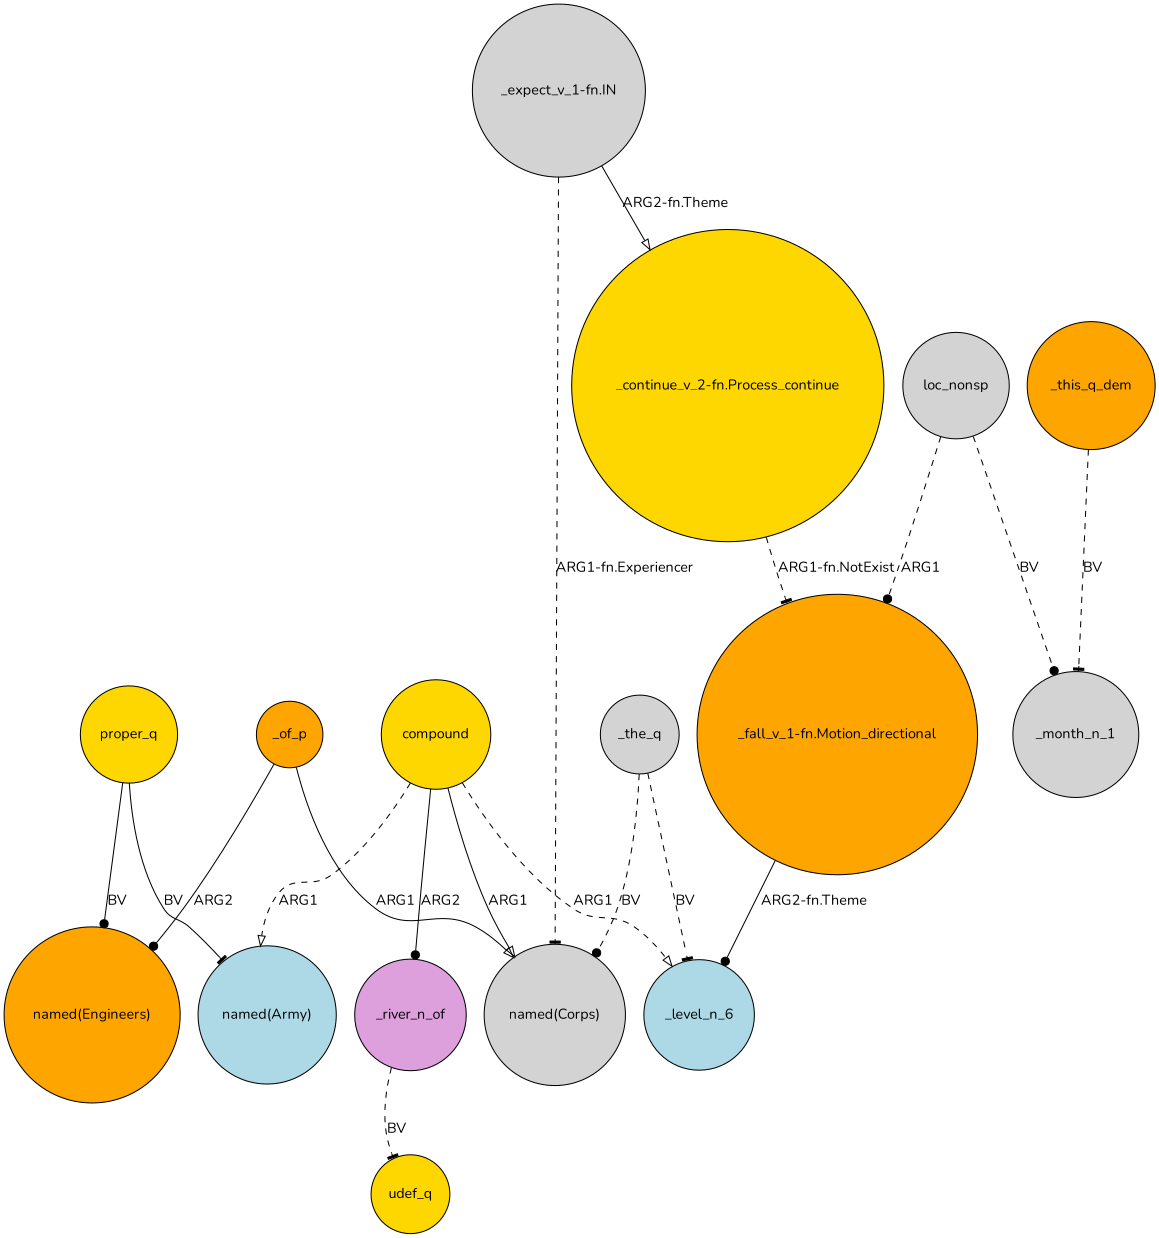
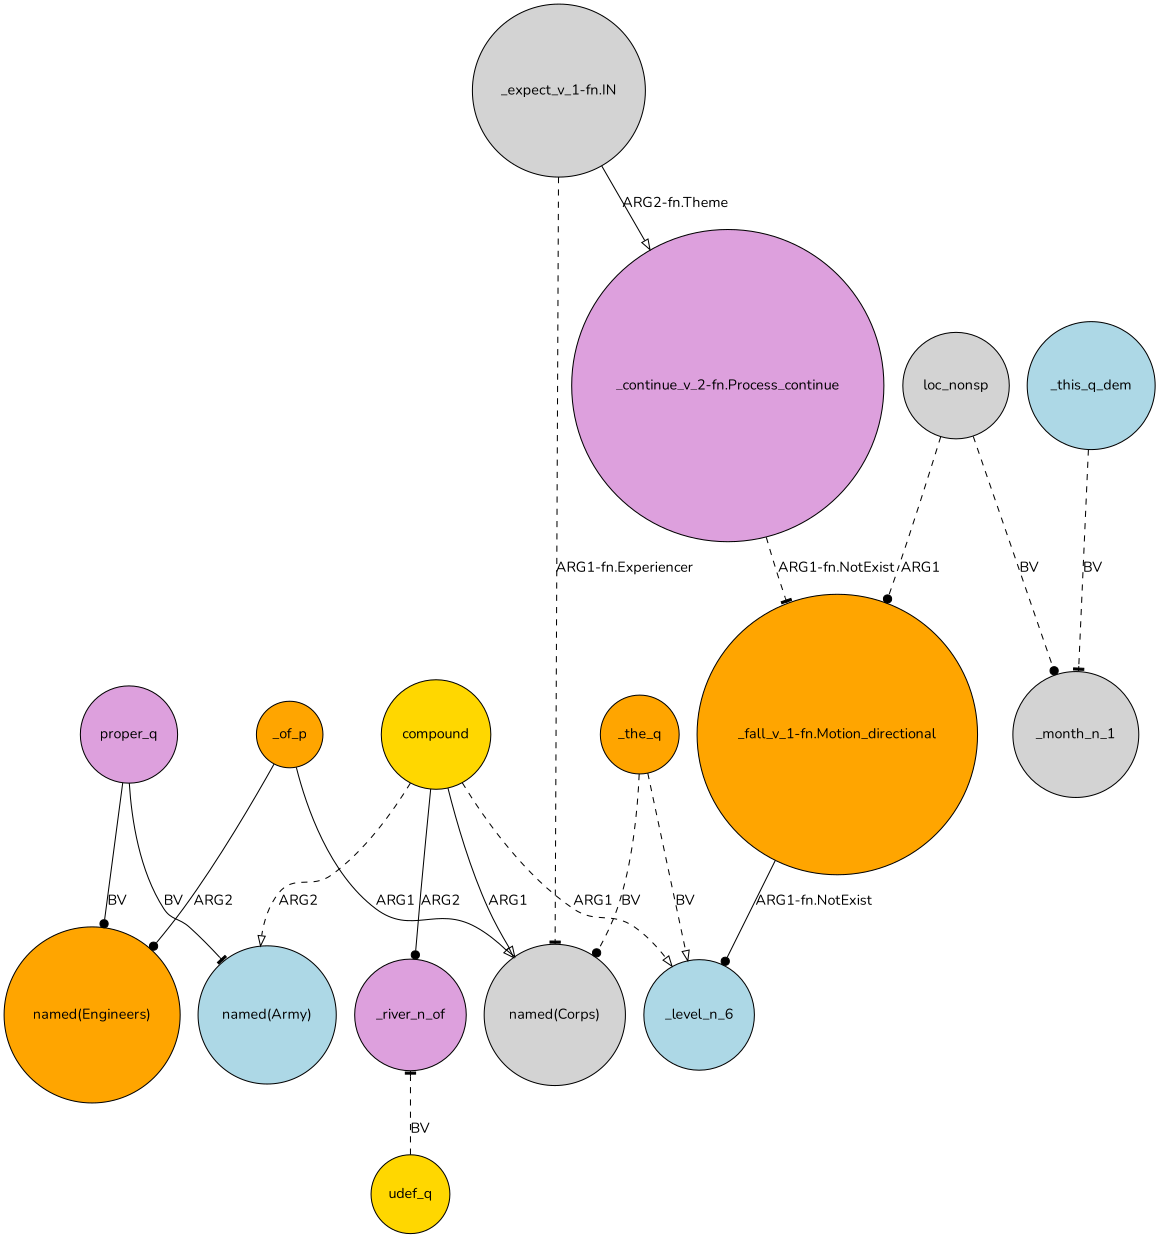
  digraph {
    fontname=Nunito
    node [fillcolor=lightgrey fontname=Nunito shape=circle style=filled]
    edge [arrowhead=dot fontname=Nunito style=dashed]
    _of_p [fillcolor=orange]
    "named(Engineers)" [fillcolor=orange]
    "named(Corps)"
    "_expect_v_1-fn.IN"
-   "_continue_v_2-fn.Process_continue" [fillcolor=gold]
+   "_continue_v_2-fn.Process_continue" [fillcolor=plum]
    "_fall_v_1-fn.Motion_directional" [fillcolor=orange]
    n7 [fillcolor=lightblue label=_level_n_6]
-   proper_q [fillcolor=gold]
+   proper_q [fillcolor=plum]
    "named(Army)" [fillcolor=lightblue]
-   _the_q
+   _the_q [fillcolor=orange]
    loc_nonsp
    _month_n_1
    compound [fillcolor=gold]
    _river_n_of [fillcolor=plum]
    udef_q [fillcolor=gold]
-   _this_q_dem [fillcolor=orange]
+   _this_q_dem [fillcolor=lightblue]
    _of_p -> "named(Engineers)" [label=ARG2 style=solid]
    _of_p -> "named(Corps)" [arrowhead=onormal label=ARG1 style=solid]
    "_expect_v_1-fn.IN" -> "named(Corps)" [arrowhead=tee label="ARG1-fn.Experiencer"]
    "_expect_v_1-fn.IN" -> "_continue_v_2-fn.Process_continue" [arrowhead=onormal label="ARG2-fn.Theme" style=solid]
    "_continue_v_2-fn.Process_continue" -> "_fall_v_1-fn.Motion_directional" [arrowhead=tee label="ARG1-fn.NotExist"]
-   "_fall_v_1-fn.Motion_directional" -> n7 [label="ARG2-fn.Theme" style=solid]
+   "_fall_v_1-fn.Motion_directional" -> n7 [label="ARG1-fn.NotExist" style=solid]
    proper_q -> "named(Engineers)" [label=BV style=solid]
    proper_q -> "named(Army)" [arrowhead=tee label=BV style=solid]
    _the_q -> "named(Corps)" [label=BV]
-   _the_q -> n7 [arrowhead=tee label=BV]
+   _the_q -> n7 [arrowhead=onormal label=BV]
    loc_nonsp -> "_fall_v_1-fn.Motion_directional" [label=ARG1]
    loc_nonsp -> _month_n_1 [label=BV]
    compound -> "named(Corps)" [arrowhead=onormal label=ARG1 style=solid]
    compound -> n7 [arrowhead=onormal label=ARG1]
-   compound -> "named(Army)" [arrowhead=onormal label=ARG1]
+   compound -> "named(Army)" [arrowhead=onormal label=ARG2]
    compound -> _river_n_of [label=ARG2 style=solid]
-   _river_n_of -> udef_q [arrowhead=tee label=BV]
+   udef_q -> _river_n_of [arrowhead=tee label=BV]
    _this_q_dem -> _month_n_1 [arrowhead=tee label=BV]
  }
